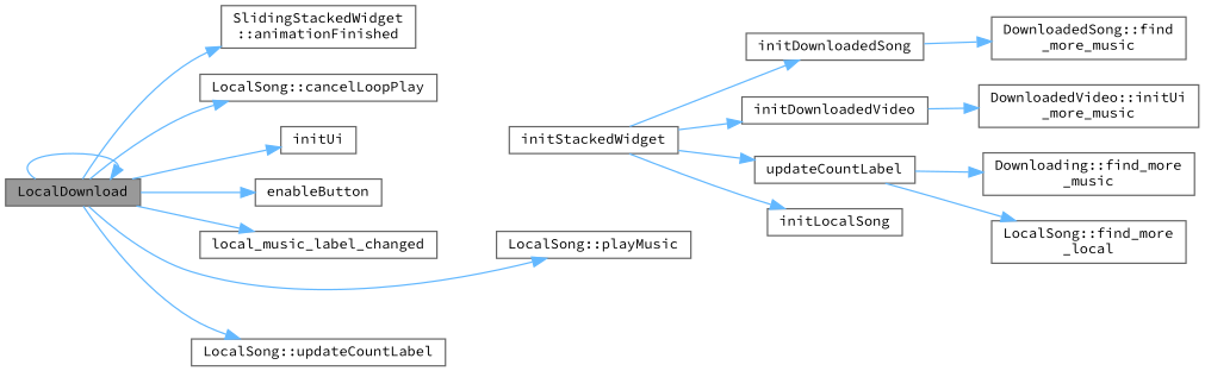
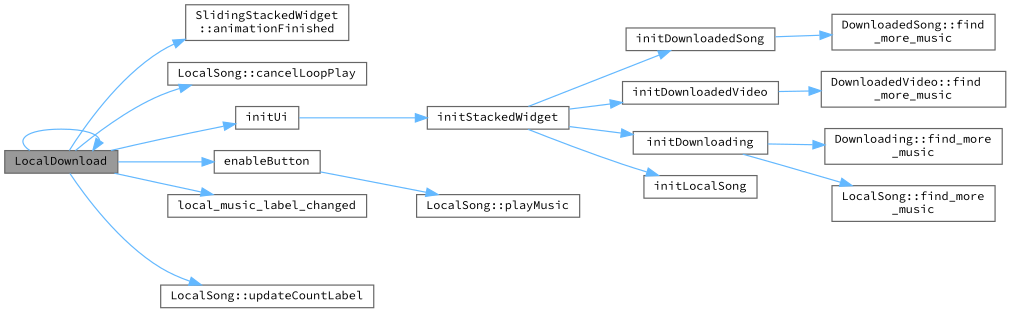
  digraph {
    fontname="Source Code Pro"
    rankdir=LR
    node [color=grey40 fillcolor=white fontname="Source Code Pro" fontsize=10 shape=box style=filled]
    edge [color=steelblue1 fontname="Source Code Pro" fontsize=10 labelfontname=Helvetica labelfontsize=10 style=solid]
    n1 [color=gray40 fillcolor=grey60 fontcolor=black height=0.2 label=LocalDownload width=0.4]
    n2 [height=0.2 label="SlidingStackedWidget\l::animationFinished" width=0.4]
    n3 [height=0.2 label="LocalSong::cancelLoopPlay" width=0.4]
    n4 [height=0.2 label=enableButton width=0.4]
    n5 [height=0.2 label=initUi width=0.4]
    n6 [height=0.2 label=local_music_label_changed width=0.4]
    n7 [height=0.2 label="LocalSong::playMusic" width=0.4]
    n8 [height=0.2 label="LocalSong::updateCountLabel" width=0.4]
    n9 [height=0.2 label=initStackedWidget width=0.4]
    n10 [height=0.2 label=initDownloadedSong width=0.4]
    n11 [height=0.2 label=initDownloadedVideo width=0.4]
-   n12 [height=0.2 label=updateCountLabel width=0.4]
+   n12 [height=0.2 label=initDownloading width=0.4]
    n13 [height=0.2 label=initLocalSong width=0.4]
    n14 [height=0.2 label="DownloadedSong::find\l_more_music" width=0.4]
-   n15 [height=0.2 label="DownloadedVideo::initUi\l_more_music" width=0.4]
+   n15 [height=0.2 label="DownloadedVideo::find\l_more_music" width=0.4]
    n16 [height=0.2 label="Downloading::find_more\l_music" width=0.4]
-   n17 [height=0.2 label="LocalSong::find_more\l_local" width=0.4]
+   n17 [height=0.2 label="LocalSong::find_more\l_music" width=0.4]
    n1 -> n1
    n1 -> n2
    n1 -> n3
    n1 -> n4
    n1 -> n5
    n1 -> n6
-   n1 -> n7
+   n4 -> n7
    n1 -> n8
+   n5 -> n9
    n9 -> n10
    n9 -> n11
    n9 -> n12
    n9 -> n13
    n10 -> n14
    n11 -> n15
    n12 -> n16
    n12 -> n17
  }
